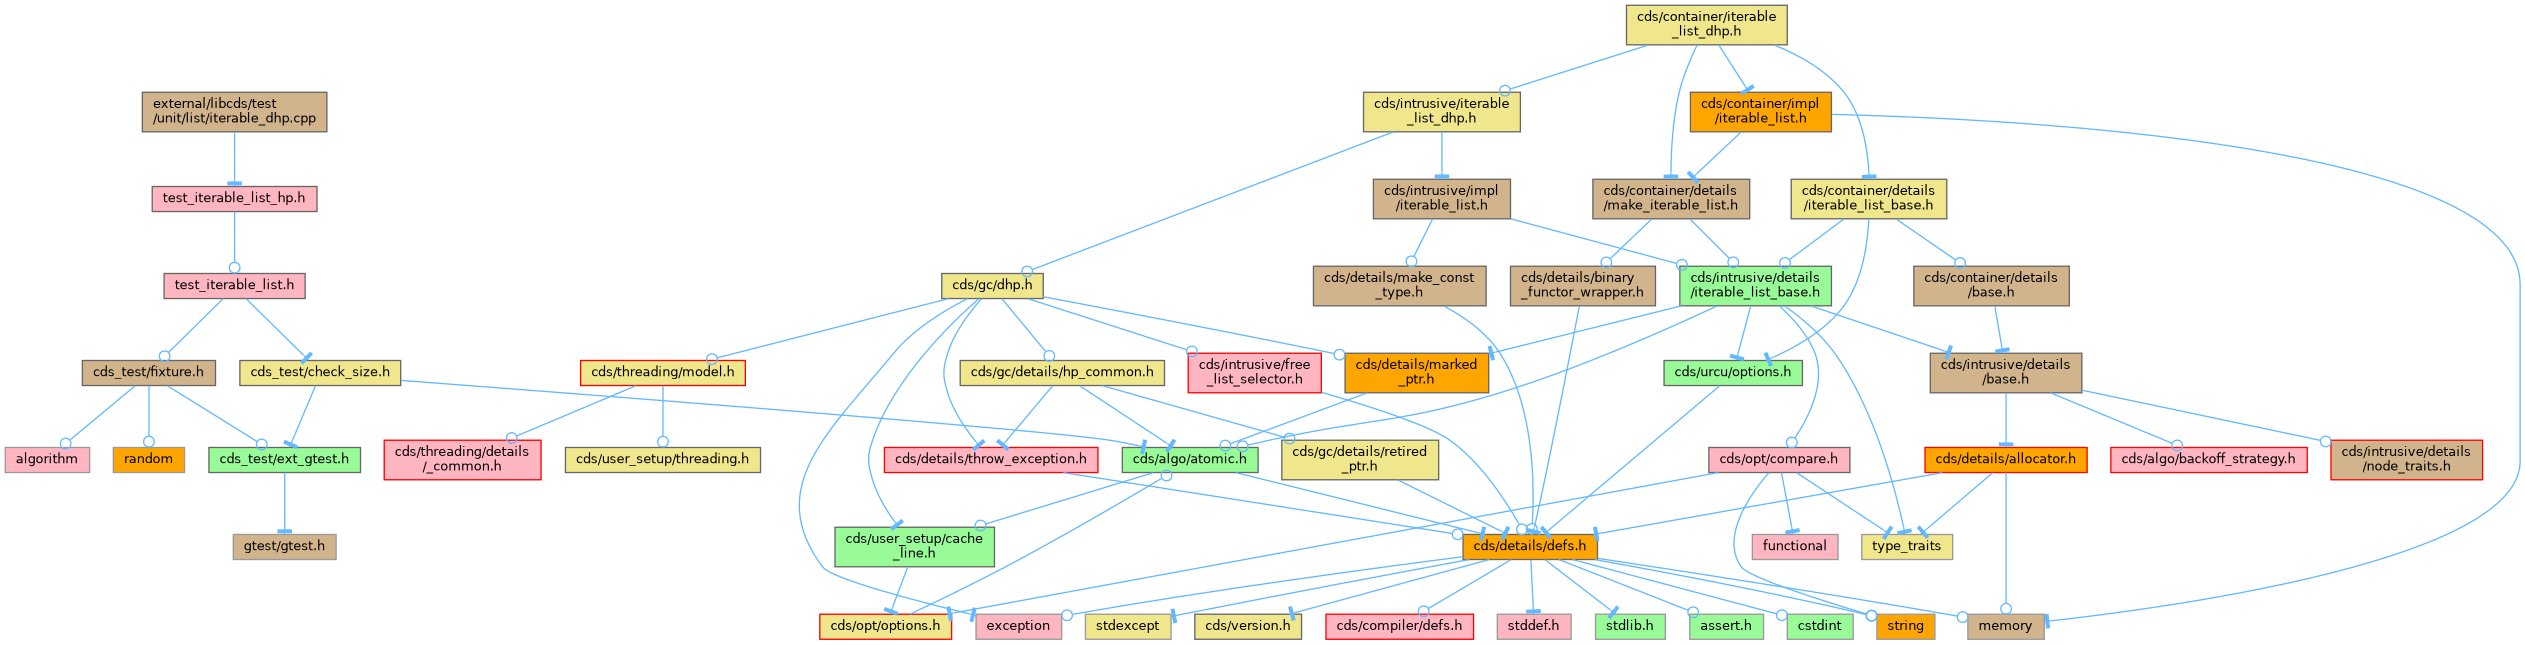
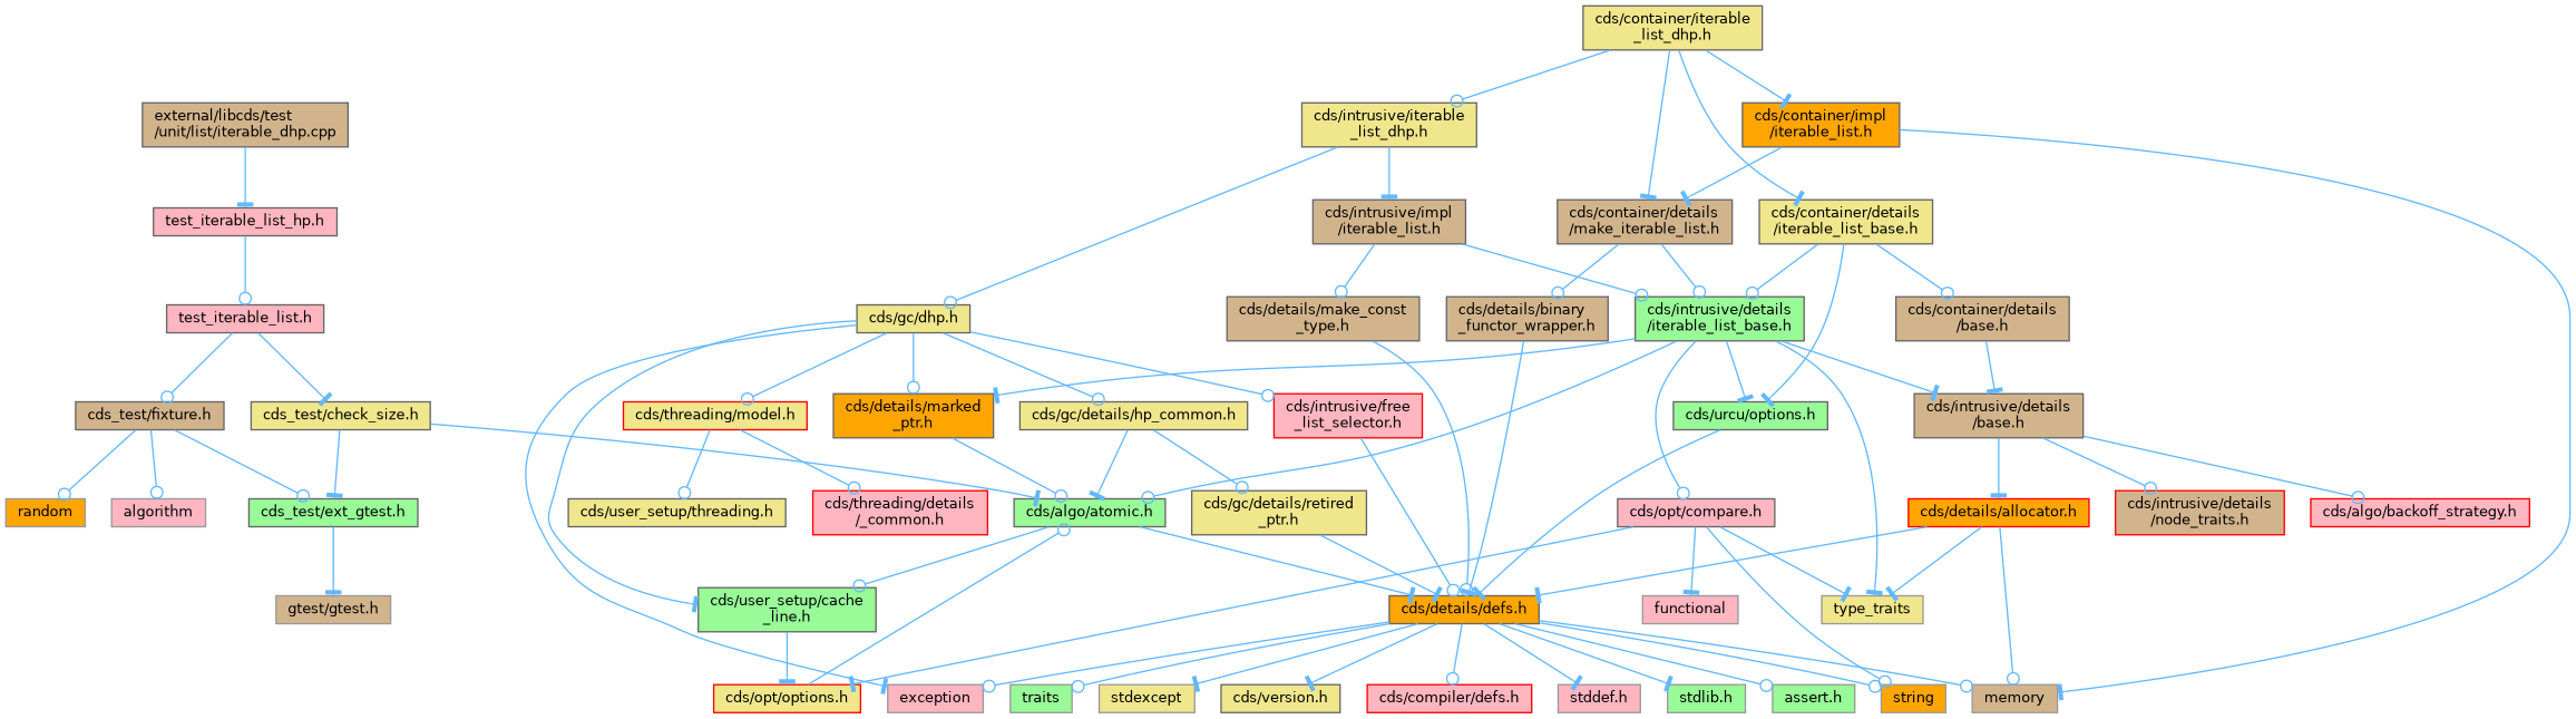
  digraph {
    node [color=grey40 fillcolor=khaki fontname=Helvetica fontsize=10 shape=box style=filled]
    edge [arrowhead=odot color=steelblue1 fontname=Helvetica fontsize=10 labelfontname=Helvetica labelfontsize=10 style=solid]
    n1 [color=gray40 fillcolor=tan fontcolor=black height=0.2 label="external/libcds/test\l/unit/list/iterable_dhp.cpp" width=0.4]
    n2 [fillcolor=lightpink height=0.2 label="test_iterable_list_hp.h" width=0.4]
    n3 [fillcolor=lightpink height=0.2 label="test_iterable_list.h" width=0.4]
    n4 [height=0.2 label="cds/container/iterable\l_list_dhp.h" width=0.4]
    n5 [height=0.2 label="cds/container/details\l/iterable_list_base.h" width=0.4]
    n6 [height=0.2 label="cds/intrusive/iterable\l_list_dhp.h" width=0.4]
    n7 [fillcolor=tan height=0.2 label="cds/container/details\l/make_iterable_list.h" width=0.4]
    n8 [fillcolor=orange height=0.2 label="cds/container/impl\l/iterable_list.h" width=0.4]
    n9 [height=0.2 label="cds_test/check_size.h" width=0.4]
    n10 [fillcolor=tan height=0.2 label="cds_test/fixture.h" width=0.4]
    n11 [fillcolor=palegreen height=0.2 label="cds_test/ext_gtest.h" width=0.4]
    n12 [fillcolor=palegreen height=0.2 label="cds/algo/atomic.h" width=0.4]
    n13 [color=grey60 fillcolor=lightpink height=0.2 label=algorithm width=0.4]
    n14 [color=grey60 fillcolor=orange height=0.2 label=random width=0.4]
    n15 [color=grey60 fillcolor=tan height=0.2 label="gtest/gtest.h" width=0.4]
    n16 [fillcolor=orange height=0.2 label="cds/details/defs.h" width=0.4]
    n17 [fillcolor=palegreen height=0.2 label="cds/user_setup/cache\l_line.h" width=0.4]
    n18 [color=grey60 fillcolor=lightpink height=0.2 label="stddef.h" width=0.4]
    n19 [color=grey60 fillcolor=palegreen height=0.2 label="stdlib.h" width=0.4]
    n20 [color=grey60 fillcolor=palegreen height=0.2 label="assert.h" width=0.4]
-   n21 [color=grey60 fillcolor=palegreen height=0.2 label=cstdint width=0.4]
+   n21 [color=grey60 fillcolor=palegreen height=0.2 label=traits width=0.4]
    n22 [color=grey60 fillcolor=lightpink height=0.2 label=exception width=0.4]
    n23 [color=grey60 height=0.2 label=stdexcept width=0.4]
    n24 [color=grey60 fillcolor=orange height=0.2 label=string width=0.4]
    n25 [color=grey60 fillcolor=tan height=0.2 label=memory width=0.4]
    n26 [height=0.2 label="cds/version.h" width=0.4]
    n27 [color=red fillcolor=lightpink height=0.2 label="cds/compiler/defs.h" width=0.4]
    n28 [color=red height=0.2 label="cds/opt/options.h" width=0.4]
    n29 [fillcolor=tan height=0.2 label="cds/container/details\l/base.h" width=0.4]
    n30 [fillcolor=palegreen height=0.2 label="cds/intrusive/details\l/iterable_list_base.h" width=0.4]
    n31 [fillcolor=palegreen height=0.2 label="cds/urcu/options.h" width=0.4]
    n32 [fillcolor=tan height=0.2 label="cds/intrusive/impl\l/iterable_list.h" width=0.4]
    n33 [height=0.2 label="cds/gc/dhp.h" width=0.4]
    n34 [fillcolor=tan height=0.2 label="cds/details/binary\l_functor_wrapper.h" width=0.4]
    n35 [fillcolor=tan height=0.2 label="cds/intrusive/details\l/base.h" width=0.4]
    n36 [color=grey60 height=0.2 label=type_traits width=0.4]
    n37 [fillcolor=lightpink height=0.2 label="cds/opt/compare.h" width=0.4]
    n38 [fillcolor=orange height=0.2 label="cds/details/marked\l_ptr.h" width=0.4]
    n39 [color=red fillcolor=tan height=0.2 label="cds/intrusive/details\l/node_traits.h" width=0.4]
    n40 [color=red fillcolor=orange height=0.2 label="cds/details/allocator.h" width=0.4]
    n41 [color=red fillcolor=lightpink height=0.2 label="cds/algo/backoff_strategy.h" width=0.4]
    n42 [color=grey60 fillcolor=lightpink height=0.2 label=functional width=0.4]
    n43 [fillcolor=tan height=0.2 label="cds/details/make_const\l_type.h" width=0.4]
    n44 [height=0.2 label="cds/gc/details/hp_common.h" width=0.4]
-   n45 [color=red fillcolor=lightpink height=0.2 label="cds/details/throw_exception.h" width=0.4]
    n46 [color=red height=0.2 label="cds/threading/model.h" width=0.4]
    n47 [color=red fillcolor=lightpink height=0.2 label="cds/intrusive/free\l_list_selector.h" width=0.4]
    n48 [height=0.2 label="cds/gc/details/retired\l_ptr.h" width=0.4]
    n49 [color=red fillcolor=lightpink height=0.2 label="cds/threading/details\l/_common.h" width=0.4]
    n50 [height=0.2 label="cds/user_setup/threading.h" width=0.4]
    n1 -> n2 [arrowhead=tee]
    n2 -> n3
    n3 -> n9 [arrowhead=tee]
    n3 -> n10
    n4 -> n5 [arrowhead=tee]
    n4 -> n6
    n4 -> n7 [arrowhead=tee]
    n4 -> n8 [arrowhead=tee]
    n5 -> n29
    n5 -> n30
    n5 -> n31 [arrowhead=tee]
    n6 -> n32 [arrowhead=tee]
    n6 -> n33
    n7 -> n30
    n7 -> n34
    n8 -> n7 [arrowhead=tee]
    n8 -> n25 [arrowhead=tee]
    n9 -> n11 [arrowhead=tee]
    n9 -> n12 [arrowhead=tee]
    n10 -> n11
    n10 -> n13
    n10 -> n14
    n11 -> n15 [arrowhead=tee]
    n12 -> n16 [arrowhead=tee]
    n12 -> n17
    n16 -> n18 [arrowhead=tee]
    n16 -> n19 [arrowhead=tee]
    n16 -> n20
    n16 -> n21
    n16 -> n22
    n16 -> n23 [arrowhead=tee]
    n16 -> n24
    n16 -> n25
    n16 -> n26 [arrowhead=tee]
    n16 -> n27
    n17 -> n28 [arrowhead=tee]
    n28 -> n12
    n29 -> n35 [arrowhead=tee]
    n30 -> n12
    n30 -> n31 [arrowhead=tee]
    n30 -> n35 [arrowhead=tee]
    n30 -> n36 [arrowhead=tee]
    n30 -> n37
    n30 -> n38 [arrowhead=tee]
    n31 -> n16 [arrowhead=tee]
    n32 -> n30
    n32 -> n43
    n33 -> n17 [arrowhead=tee]
    n33 -> n22 [arrowhead=tee]
    n33 -> n38
    n33 -> n44
-   n33 -> n45 [arrowhead=tee]
    n33 -> n46
    n33 -> n47
    n34 -> n16 [arrowhead=tee]
    n35 -> n39
    n35 -> n40 [arrowhead=tee]
    n35 -> n41
    n37 -> n24
    n37 -> n28 [arrowhead=tee]
    n37 -> n36 [arrowhead=tee]
    n37 -> n42 [arrowhead=tee]
    n38 -> n12
    n40 -> n16 [arrowhead=tee]
    n40 -> n25
    n40 -> n36 [arrowhead=tee]
    n43 -> n16
    n44 -> n12 [arrowhead=tee]
-   n44 -> n45 [arrowhead=tee]
    n44 -> n48
-   n45 -> n16
    n46 -> n49
    n46 -> n50
    n47 -> n16
    n48 -> n16 [arrowhead=tee]
  }
